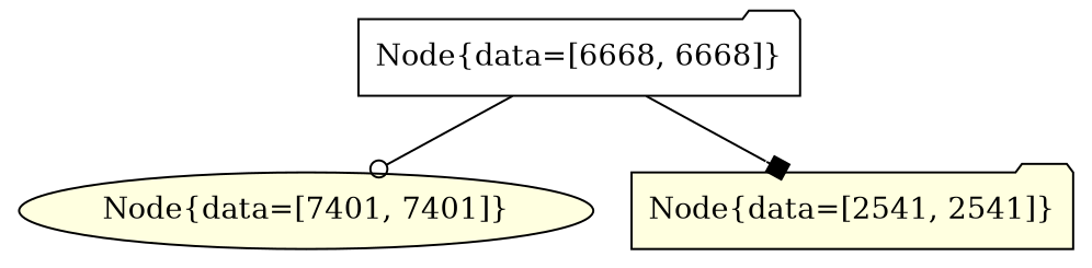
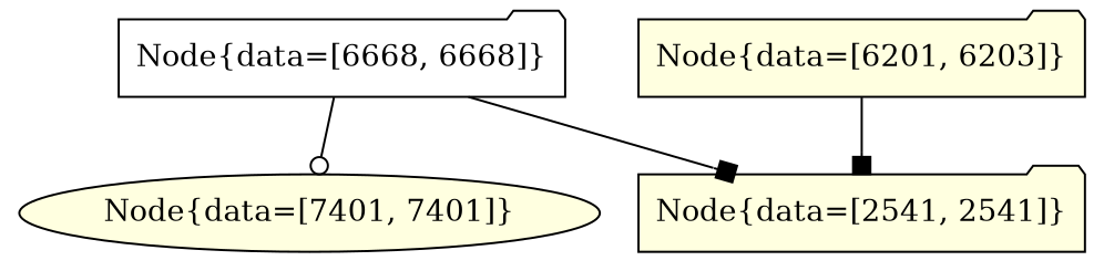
  digraph {
    node [fillcolor=lightyellow shape=folder style=filled]
    edge [arrowhead=box]
    n1 [fillcolor=white label="Node{data=[6668, 6668]}"]
    n2 [label="Node{data=[7401, 7401]}" shape=ellipse]
    n3 [label="Node{data=[2541, 2541]}"]
+   n4 [label="Node{data=[6201, 6203]}"]
    n1 -> n2 [arrowhead=odot]
    n1 -> n3
+   n4 -> n3
  }
